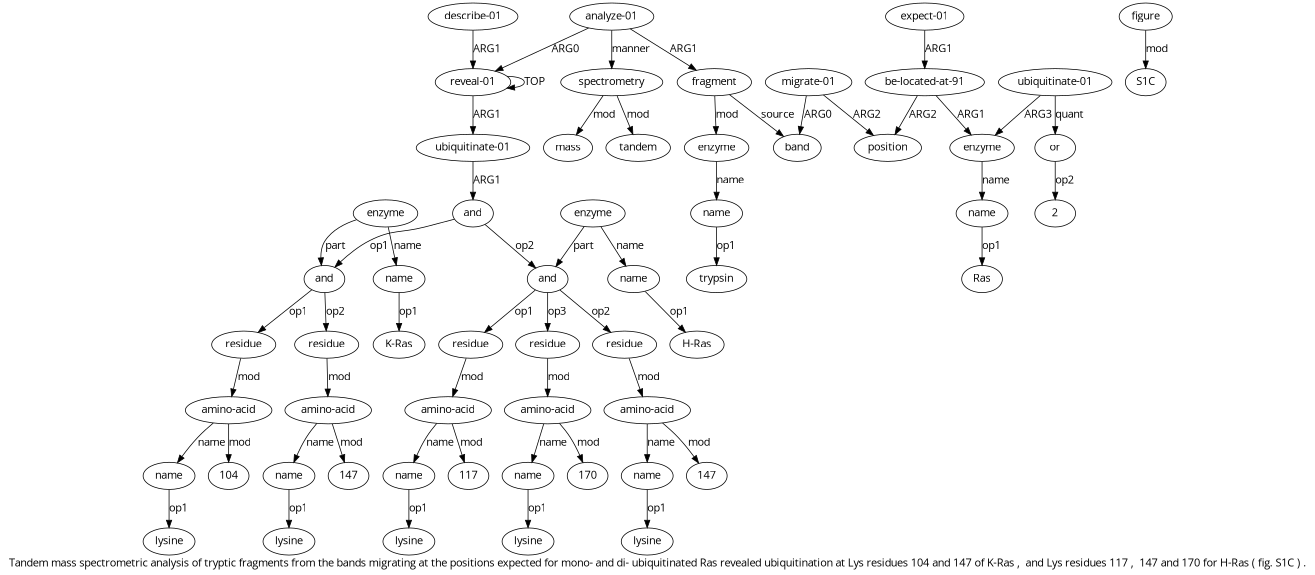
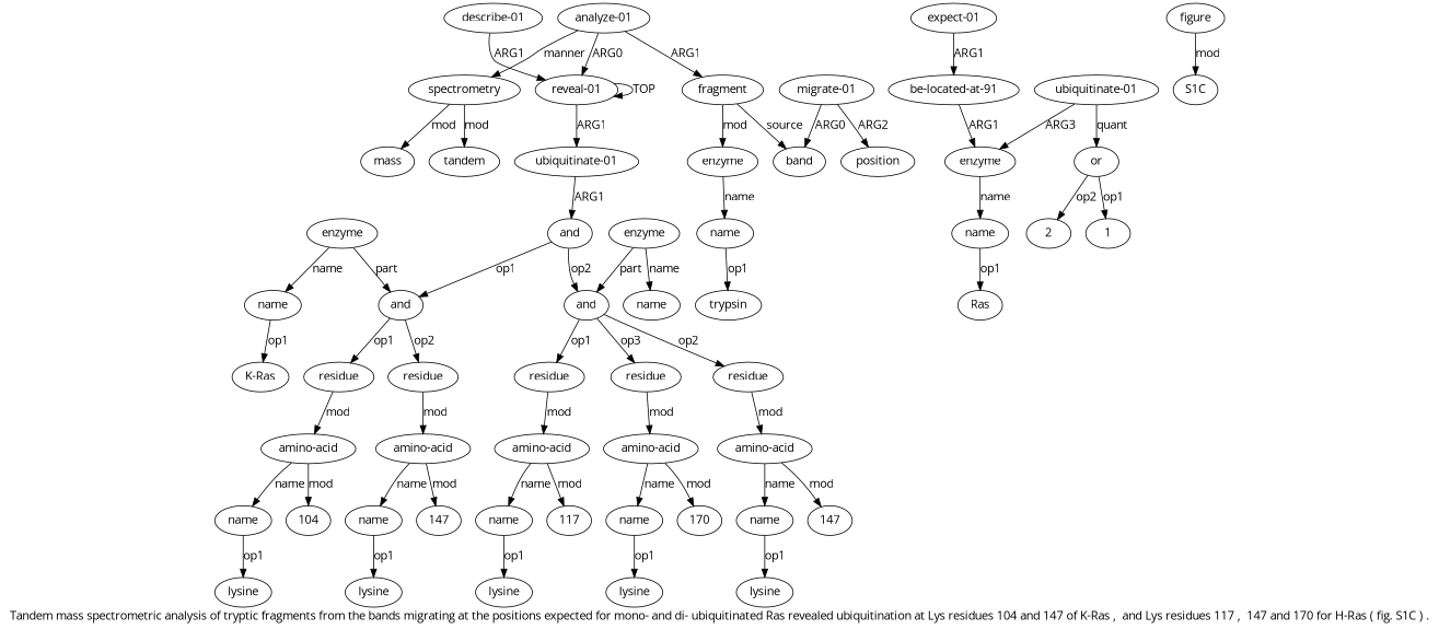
  digraph {
    fontname="Open Sans"
    label="Tandem mass spectrometric analysis of tryptic fragments from the bands migrating at the positions expected for mono- and di- ubiquitinated Ras revealed ubiquitination at Lys residues 104 and 147 of K-Ras ,  and Lys residues 117 ,  147 and 170 for H-Ras ( fig. S1C ) ."
    node [color=black fontname="Open Sans" gold_ind=-1 gold_label=name test_ind=-1 test_label=name]
    edge [color=black fontname="Open Sans" gold_label=mod test_label=mod]
    n1 [gold_ind=20 gold_label=residue label=residue test_ind=20 test_label=residue]
    n2 [gold_ind=21 gold_label="amino-acid" label="amino-acid" test_ind=21 test_label="amino-acid"]
    n3 [gold_ind=22 label=name test_ind=22]
    n4 [gold_label=104 label=104 test_label=104]
    n5 [gold_label=lysine label=lysine test_label=lysine]
    n6 [gold_ind=23 gold_label=residue label=residue test_ind=23 test_label=residue]
    n7 [gold_ind=24 gold_label="amino-acid" label="amino-acid" test_ind=24 test_label="amino-acid"]
    n8 [gold_ind=25 label=name test_ind=25]
    n9 [gold_label=147 label=147 test_label=147]
    n10 [gold_label=lysine label=lysine test_label=lysine]
    n11 [gold_ind=26 gold_label=enzyme label=enzyme test_ind=26 test_label=enzyme]
    n12 [gold_ind=27 label=name test_ind=27]
    n13 [gold_ind=19 gold_label=and label=and test_ind=19 test_label=and]
    n14 [gold_label="K-Ras" label="K-Ras" test_label="K-Ras"]
    n15 [gold_ind=28 gold_label=and label=and test_ind=28 test_label=and]
    n16 [gold_ind=29 gold_label=residue label=residue test_ind=29 test_label=residue]
    n17 [gold_ind=35 gold_label=residue label=residue test_ind=35 test_label=residue]
    n18 [gold_ind=32 gold_label=residue label=residue test_ind=32 test_label=residue]
    n19 [gold_ind=30 gold_label="amino-acid" label="amino-acid" test_ind=30 test_label="amino-acid"]
    n20 [gold_ind=36 gold_label="amino-acid" label="amino-acid" test_ind=36 test_label="amino-acid"]
    n21 [gold_ind=33 gold_label="amino-acid" label="amino-acid" test_ind=33 test_label="amino-acid"]
    n22 [gold_ind=31 label=name test_ind=31]
    n23 [gold_label=117 label=117 test_label=117]
    n24 [gold_ind=37 label=name test_ind=37]
    n25 [gold_label=170 label=170 test_label=170]
    n26 [gold_ind=34 label=name test_ind=34]
    n27 [gold_label=147 label=147 test_label=147]
    n28 [gold_label=lysine label=lysine test_label=lysine]
-   n29 [gold_label="H-Ras" label="H-Ras" test_label="H-Ras"]
    n30 [gold_label=lysine label=lysine test_label=lysine]
    n31 [gold_label=trypsin label=trypsin test_label=trypsin]
    n32 [gold_label=lysine label=lysine test_label=lysine]
    n33 [gold_ind=15 gold_label=mass label=mass test_ind=15 test_label=mass]
    n34 [gold_ind=14 gold_label=spectrometry label=spectrometry test_ind=14 test_label=spectrometry]
    n35 [gold_ind=16 gold_label=tandem label=tandem test_ind=16 test_label=tandem]
    n36 [gold_ind=17 gold_label="ubiquitinate-01" label="ubiquitinate-01" test_ind=17 test_label="ubiquitinate-01"]
    n37 [gold_ind=18 gold_label=and label=and test_ind=18 test_label=and]
    n38 [gold_ind=11 gold_label="expect-01" label="expect-01" test_ind=11 test_label="expect-01"]
    n39 [gold_ind=6 gold_label="be-located-at-91" label="be-located-at-91" test_ind=6 test_label="be-located-at-91"]
    n40 [gold_ind=5 gold_label=position label=position test_ind=5 test_label=position]
    n41 [gold_ind=7 gold_label=enzyme label=enzyme test_ind=7 test_label=enzyme]
    n42 [gold_ind=8 label=name test_ind=8]
    n43 [gold_ind=10 gold_label=or label=or test_ind=10 test_label=or]
    n44 [gold_label=2 label=2 test_label=2]
+   n45 [gold_label=1 label=1 test_label=1]
    n46 [gold_ind=13 label=name test_ind=13]
    n47 [gold_ind=12 gold_label=enzyme label=enzyme test_ind=12 test_label=enzyme]
    n48 [gold_label=S1C label=S1C test_label=S1C]
    n49 [gold_ind=39 label=name test_ind=39]
    n50 [gold_ind=38 gold_label=enzyme label=enzyme test_ind=38 test_label=enzyme]
    n51 [gold_ind=1 gold_label="analyze-01" label="analyze-01" test_ind=1 test_label="analyze-01"]
    n52 [gold_ind=2 gold_label=fragment label=fragment test_ind=2 test_label=fragment]
    n53 [gold_ind=0 gold_label="reveal-01" label="reveal-01" test_ind=0 test_label="reveal-01"]
    n54 [gold_ind=3 gold_label=band label=band test_ind=3 test_label=band]
    n55 [gold_ind=4 gold_label="migrate-01" label="migrate-01" test_ind=4 test_label="migrate-01"]
    n56 [gold_label=Ras label=Ras test_label=Ras]
    n57 [gold_ind=9 gold_label="ubiquitinate-01" label="ubiquitinate-01" test_ind=9 test_label="ubiquitinate-01"]
    n58 [gold_ind=40 gold_label="describe-01" label="describe-01" test_ind=40 test_label="describe-01"]
    n59 [gold_ind=41 gold_label=figure label=figure test_ind=41 test_label=figure]
    n1 -> n2 [label=mod]
    n2 -> n3 [gold_label=name label=name test_label=name]
    n2 -> n4 [label=mod]
    n3 -> n5 [gold_label=op1 label=op1 test_label=op1]
    n6 -> n7 [label=mod]
    n7 -> n8 [gold_label=name label=name test_label=name]
    n7 -> n9 [label=mod]
    n8 -> n10 [gold_label=op1 label=op1 test_label=op1]
    n11 -> n12 [gold_label=name label=name test_label=name]
    n11 -> n13 [gold_label=part label=part test_label=part]
    n12 -> n14 [gold_label=op1 label=op1 test_label=op1]
    n13 -> n1 [gold_label=op1 label=op1 test_label=op1]
    n13 -> n6 [gold_label=op2 label=op2 test_label=op2]
    n15 -> n16 [gold_label=op1 label=op1 test_label=op1]
    n15 -> n17 [gold_label=op3 label=op3 test_label=op3]
    n15 -> n18 [gold_label=op2 label=op2 test_label=op2]
    n16 -> n19 [label=mod]
    n17 -> n20 [label=mod]
    n18 -> n21 [label=mod]
    n19 -> n22 [gold_label=name label=name test_label=name]
    n19 -> n23 [label=mod]
    n20 -> n24 [gold_label=name label=name test_label=name]
    n20 -> n25 [label=mod]
    n21 -> n26 [gold_label=name label=name test_label=name]
    n21 -> n27 [label=mod]
    n22 -> n28 [gold_label=op1 label=op1 test_label=op1]
    n24 -> n30 [gold_label=op1 label=op1 test_label=op1]
    n26 -> n32 [gold_label=op1 label=op1 test_label=op1]
    n34 -> n33 [label=mod]
    n34 -> n35 [label=mod]
    n36 -> n37 [gold_label=ARG1 label=ARG1 test_label=ARG1]
    n37 -> n13 [gold_label=op1 label=op1 test_label=op1]
    n37 -> n15 [gold_label=op2 label=op2 test_label=op2]
    n38 -> n39 [gold_label=ARG1 label=ARG1 test_label=ARG1]
-   n39 -> n40 [gold_label=ARG2 label=ARG2 test_label=ARG2]
    n39 -> n41 [gold_label=ARG1 label=ARG1 test_label=ARG1]
    n41 -> n42 [gold_label=name label=name test_label=name]
    n42 -> n56 [gold_label=op1 label=op1 test_label=op1]
    n43 -> n44 [gold_label=op2 label=op2 test_label=op2]
+   n43 -> n45 [gold_label=op1 label=op1 test_label=op1]
    n46 -> n31 [gold_label=op1 label=op1 test_label=op1]
    n47 -> n46 [gold_label=name label=name test_label=name]
-   n49 -> n29 [gold_label=op1 label=op1 test_label=op1]
    n50 -> n15 [gold_label=part label=part test_label=part]
    n50 -> n49 [gold_label=name label=name test_label=name]
    n51 -> n34 [gold_label=manner label=manner test_label=manner]
    n51 -> n52 [gold_label=ARG1 label=ARG1 test_label=ARG1]
    n51 -> n53 [gold_label=ARG0 label=ARG0 test_label=ARG0]
    n52 -> n47 [label=mod]
    n52 -> n54 [gold_label=source label=source test_label=source]
    n53 -> n36 [gold_label=ARG1 label=ARG1 test_label=ARG1]
    n53 -> n53 [gold_label=TOP label=TOP test_label=TOP]
    n55 -> n40 [gold_label=ARG2 label=ARG2 test_label=ARG2]
    n55 -> n54 [gold_label=ARG0 label=ARG0 test_label=ARG0]
    n57 -> n41 [gold_label=ARG3 label=ARG3 test_label=ARG3]
    n57 -> n43 [gold_label=quant label=quant test_label=quant]
    n58 -> n53 [gold_label=ARG1 label=ARG1 test_label=ARG1]
    n59 -> n48 [label=mod]
  }
